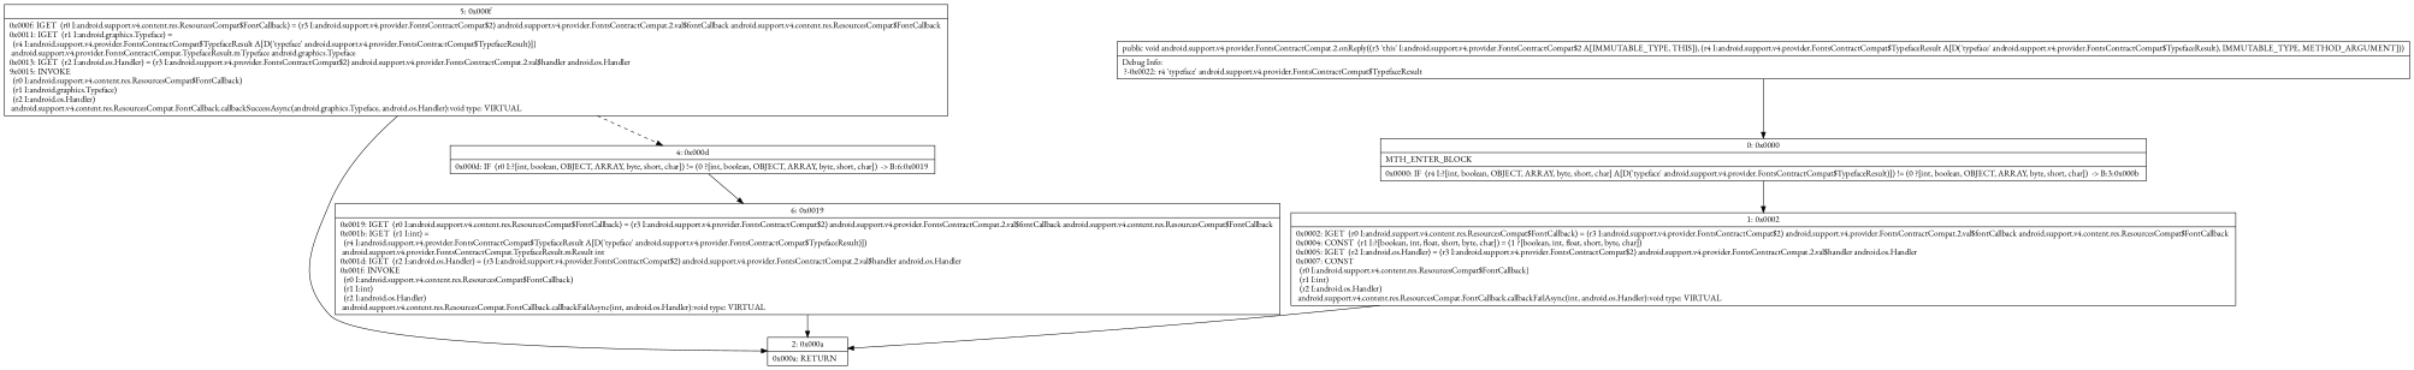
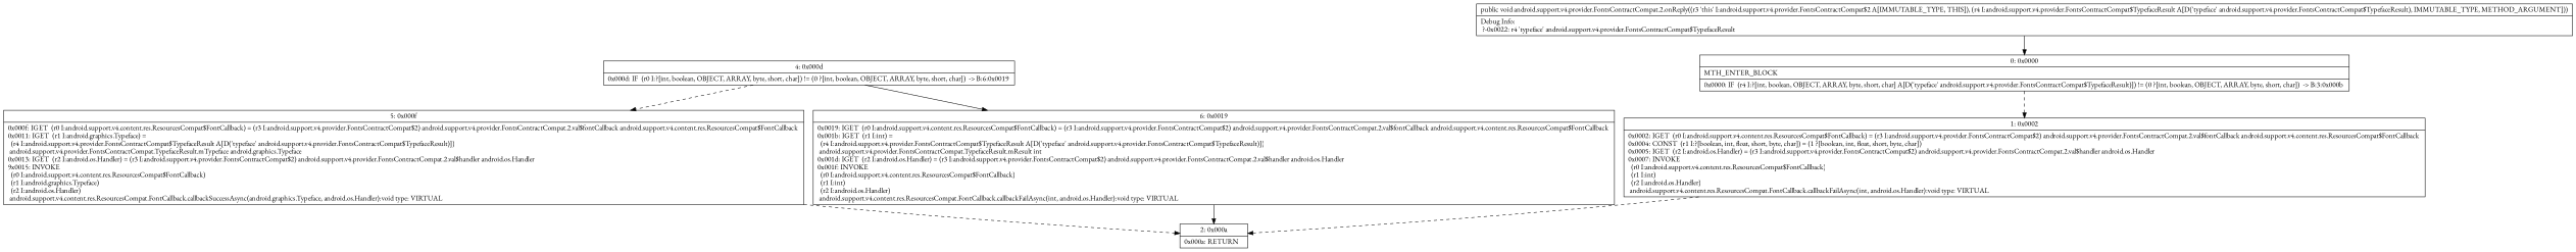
  digraph {
    fontname="EB Garamond"
    node [fontname="EB Garamond" shape=record]
    edge [fontname="EB Garamond"]
    n1 [label="{0\:\ 0x0000|MTH_ENTER_BLOCK\l|0x0000: IF  (r4 I:?[int, boolean, OBJECT, ARRAY, byte, short, char] A[D('typeface' android.support.v4.provider.FontsContractCompat$TypefaceResult)]) != (0 ?[int, boolean, OBJECT, ARRAY, byte, short, char])  \-\> B:3:0x000b \l}"]
-   n2 [label="{1\:\ 0x0002|0x0002: IGET  (r0 I:android.support.v4.content.res.ResourcesCompat$FontCallback) = (r3 I:android.support.v4.provider.FontsContractCompat$2) android.support.v4.provider.FontsContractCompat.2.val$fontCallback android.support.v4.content.res.ResourcesCompat$FontCallback \l0x0004: CONST  (r1 I:?[boolean, int, float, short, byte, char]) = (1 ?[boolean, int, float, short, byte, char]) \l0x0005: IGET  (r2 I:android.os.Handler) = (r3 I:android.support.v4.provider.FontsContractCompat$2) android.support.v4.provider.FontsContractCompat.2.val$handler android.os.Handler \l0x0007: CONST  \l  (r0 I:android.support.v4.content.res.ResourcesCompat$FontCallback)\l  (r1 I:int)\l  (r2 I:android.os.Handler)\l android.support.v4.content.res.ResourcesCompat.FontCallback.callbackFailAsync(int, android.os.Handler):void type: VIRTUAL \l}"]
+   n2 [label="{1\:\ 0x0002|0x0002: IGET  (r0 I:android.support.v4.content.res.ResourcesCompat$FontCallback) = (r3 I:android.support.v4.provider.FontsContractCompat$2) android.support.v4.provider.FontsContractCompat.2.val$fontCallback android.support.v4.content.res.ResourcesCompat$FontCallback \l0x0004: CONST  (r1 I:?[boolean, int, float, short, byte, char]) = (1 ?[boolean, int, float, short, byte, char]) \l0x0005: IGET  (r2 I:android.os.Handler) = (r3 I:android.support.v4.provider.FontsContractCompat$2) android.support.v4.provider.FontsContractCompat.2.val$handler android.os.Handler \l0x0007: INVOKE  \l  (r0 I:android.support.v4.content.res.ResourcesCompat$FontCallback)\l  (r1 I:int)\l  (r2 I:android.os.Handler)\l android.support.v4.content.res.ResourcesCompat.FontCallback.callbackFailAsync(int, android.os.Handler):void type: VIRTUAL \l}"]
    n3 [label="{2\:\ 0x000a|0x000a: RETURN   \l}"]
    n4 [label="{4\:\ 0x000d|0x000d: IF  (r0 I:?[int, boolean, OBJECT, ARRAY, byte, short, char]) != (0 ?[int, boolean, OBJECT, ARRAY, byte, short, char])  \-\> B:6:0x0019 \l}"]
    n5 [label="{5\:\ 0x000f|0x000f: IGET  (r0 I:android.support.v4.content.res.ResourcesCompat$FontCallback) = (r3 I:android.support.v4.provider.FontsContractCompat$2) android.support.v4.provider.FontsContractCompat.2.val$fontCallback android.support.v4.content.res.ResourcesCompat$FontCallback \l0x0011: IGET  (r1 I:android.graphics.Typeface) = \l  (r4 I:android.support.v4.provider.FontsContractCompat$TypefaceResult A[D('typeface' android.support.v4.provider.FontsContractCompat$TypefaceResult)])\l android.support.v4.provider.FontsContractCompat.TypefaceResult.mTypeface android.graphics.Typeface \l0x0013: IGET  (r2 I:android.os.Handler) = (r3 I:android.support.v4.provider.FontsContractCompat$2) android.support.v4.provider.FontsContractCompat.2.val$handler android.os.Handler \l9x0015: INVOKE  \l  (r0 I:android.support.v4.content.res.ResourcesCompat$FontCallback)\l  (r1 I:android.graphics.Typeface)\l  (r2 I:android.os.Handler)\l android.support.v4.content.res.ResourcesCompat.FontCallback.callbackSuccessAsync(android.graphics.Typeface, android.os.Handler):void type: VIRTUAL \l}"]
    n6 [label="{6\:\ 0x0019|0x0019: IGET  (r0 I:android.support.v4.content.res.ResourcesCompat$FontCallback) = (r3 I:android.support.v4.provider.FontsContractCompat$2) android.support.v4.provider.FontsContractCompat.2.val$fontCallback android.support.v4.content.res.ResourcesCompat$FontCallback \l0x001b: IGET  (r1 I:int) = \l  (r4 I:android.support.v4.provider.FontsContractCompat$TypefaceResult A[D('typeface' android.support.v4.provider.FontsContractCompat$TypefaceResult)])\l android.support.v4.provider.FontsContractCompat.TypefaceResult.mResult int \l0x001d: IGET  (r2 I:android.os.Handler) = (r3 I:android.support.v4.provider.FontsContractCompat$2) android.support.v4.provider.FontsContractCompat.2.val$handler android.os.Handler \l0x001f: INVOKE  \l  (r0 I:android.support.v4.content.res.ResourcesCompat$FontCallback)\l  (r1 I:int)\l  (r2 I:android.os.Handler)\l android.support.v4.content.res.ResourcesCompat.FontCallback.callbackFailAsync(int, android.os.Handler):void type: VIRTUAL \l}"]
    n7 [label="{public void android.support.v4.provider.FontsContractCompat.2.onReply((r3 'this' I:android.support.v4.provider.FontsContractCompat$2 A[IMMUTABLE_TYPE, THIS]), (r4 I:android.support.v4.provider.FontsContractCompat$TypefaceResult A[D('typeface' android.support.v4.provider.FontsContractCompat$TypefaceResult), IMMUTABLE_TYPE, METHOD_ARGUMENT]))  | Debug Info:\l  ?\-0x0022: r4 'typeface' android.support.v4.provider.FontsContractCompat$TypefaceResult\l}"]
-   n1 -> n2 [style=solid]
-   n2 -> n3
-   n5 -> n4 [style=dashed]
+   n1 -> n2 [style=dashed]
+   n2 -> n3 [style=dashed]
+   n4 -> n5 [style=dashed]
    n4 -> n6
-   n5 -> n3
+   n5 -> n3 [style=dashed]
    n6 -> n3
    n7 -> n1
  }
